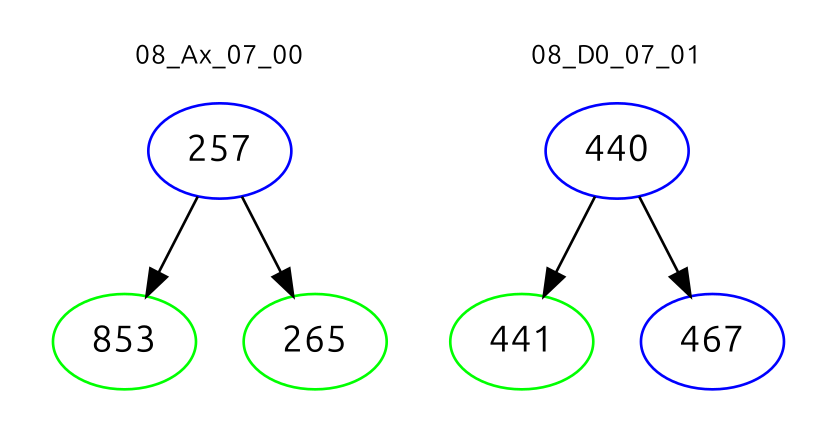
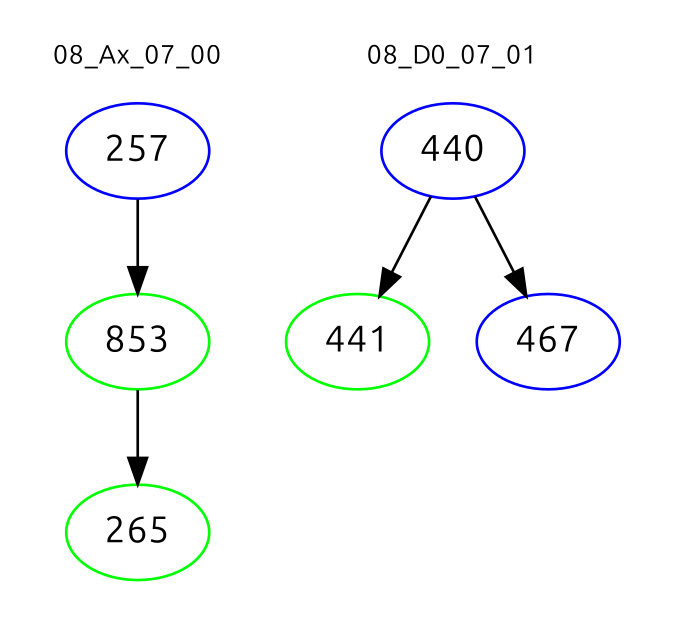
  digraph {
    fontname=Ubuntu
    node [color=blue fontname=Ubuntu]
    edge [color=black fontname=Ubuntu]
    n1 [label=257]
    n2 [color=green label=853]
    n3 [color=green label=265]
    n4 [label=440]
    n5 [color=green label=441]
    n6 [label=467]
    subgraph cluster_1 {
      color=white
      fontsize=10
      label="08_Ax_07_00"
      n1
      n2
      n3
    }
    subgraph cluster_2 {
      color=white
      fontsize=10
      label="08_D0_07_01"
      n4
      n5
      n6
    }
    n1 -> n2
-   n1 -> n3
+   n2 -> n3
    n4 -> n5
    n4 -> n6
  }
